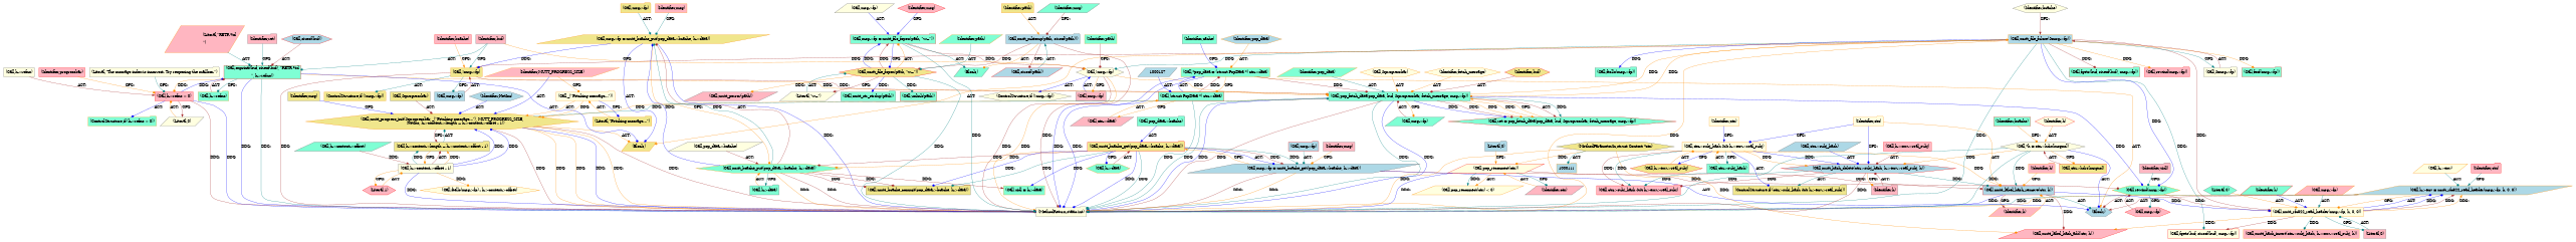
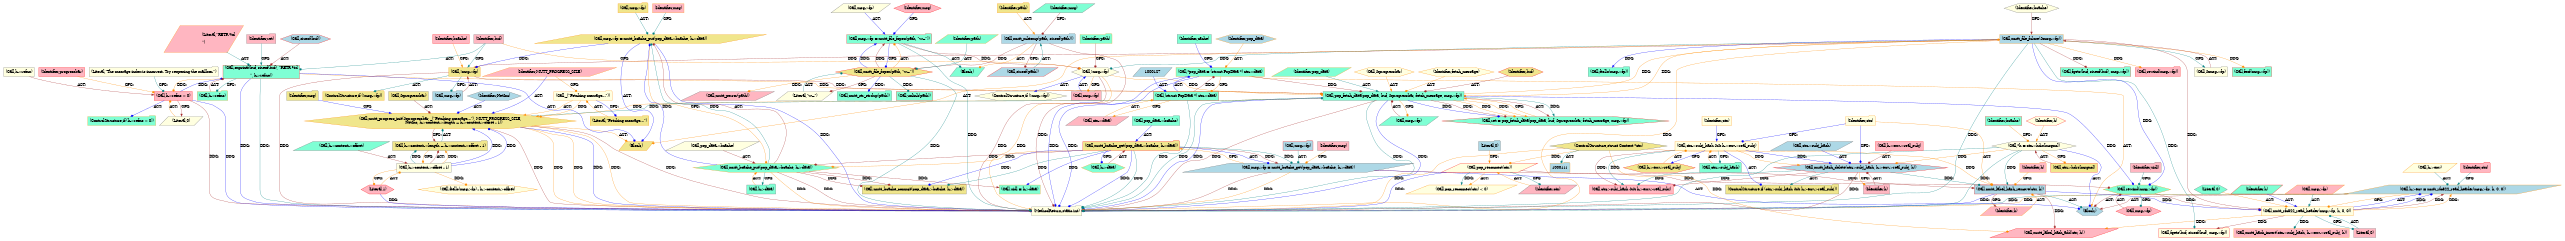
  digraph {
    node [color=gray40 fillcolor=aquamarine shape=folder style=filled]
    edge [arrowhead=diamond color=darkorange]
    n1 [color=darkorange fillcolor=lightblue label="(Call,h->env = mutt_rfc822_read_header(msg->fp, h, 0, 0))" shape=parallelogram]
    n2 [color=darkorange fillcolor=lightyellow label="(Call,mutt_rfc822_read_header(msg->fp, h, 0, 0))" shape=box]
    n3 [fillcolor=lightblue label="(Block,)" shape=hexagon]
    n4 [fillcolor=lightyellow label="(MethodReturn,static int)"]
    n5 [fillcolor=lightpink label="(Literal,0)" shape=box]
    n6 [color=red fillcolor=lightpink label="(Call,mutt_label_hash_add(ctx, h))" shape=parallelogram]
    n7 [color=red fillcolor=lightyellow label="(Call,fgets(buf, sizeof(buf), msg->fp))"]
    n8 [color=darkorange fillcolor=lightpink label="(Call,mutt_hash_insert(ctx->subj_hash, h->env->real_subj, h))" shape=box]
    n9 [color=darkorange fillcolor=lightblue label="(Call,mutt_file_fclose(&msg->fp))" shape=box]
    n10 [label="(Call,pop_fetch_data(pop_data, buf, &progressbar, fetch_message, msg->fp))" shape=box]
    n11 [color=darkorange fillcolor=khaki label="(Call,!msg->fp)"]
    n12 [fillcolor=lightyellow label="(Call,!msg->fp)" shape=hexagon]
    n13 [color=darkorange label="(Call,rewind(msg->fp))" shape=hexagon]
    n14 [color=red label="(Call,fgets(buf, sizeof(buf), msg->fp))"]
    n15 [color=red fillcolor=lightpink label="(Call,rewind(msg->fp))"]
    n16 [color=darkorange fillcolor=khaki label="(Block,)" shape=parallelogram]
    n17 [fillcolor=lightyellow label="(Call,&msg->fp)"]
    n18 [color=red label="(Call,feof(msg->fp))"]
    n19 [label="(Call,ftello(msg->fp))"]
    n20 [color=darkorange fillcolor=khaki label="(Call,mutt_progress_init(&progressbar, _(\"Fetching message...\"), MUTT_PROGRESS_SIZE,\n                        NetInc, h->content->length + h->content->offset - 1))" shape=hexagon]
    n21 [label="(Call,msg->fp)" shape=parallelogram]
    n22 [color=red label="(Call,ret = pop_fetch_data(pop_data, buf, &progressbar, fetch_message, msg->fp))" shape=hexagon]
    n23 [fillcolor=lightblue label="(Call,msg->fp)"]
    n24 [color=darkorange fillcolor=khaki label="(ControlStructure,if (!msg->fp))"]
    n25 [fillcolor=lightpink label="(Call,msg->fp)"]
    n26 [fillcolor=lightyellow label="(ControlStructure,if (!msg->fp))" shape=hexagon]
    n27 [color=red fillcolor=lightpink label="(Call,msg->fp)" shape=hexagon]
    n28 [fillcolor=khaki label="(Call,h->content->length + h->content->offset - 1)"]
    n29 [color=darkorange label="(Call,*pop_data = (struct PopData *) ctx->data)" shape=box]
    n30 [color=red label="(Call,(struct PopData *) ctx->data)" shape=box]
    n31 [fillcolor=lightpink label="(Call,ctx->data)" shape=parallelogram]
    n32 [color=red label="(Call,snprintf(buf, sizeof(buf), \"RETR %d\r\n\", h->refno))" shape=box]
    n33 [color=red fillcolor=lightpink label="(Call,h->refno < 0)" shape=box]
    n34 [color=darkorange label="(Call,h->refno)"]
    n35 [color=darkorange label="(ControlStructure,if (h->refno < 0))"]
    n36 [fillcolor=lightyellow label="(Literal,0)" shape=parallelogram]
    n37 [fillcolor=lightyellow label="(Call,h->content->offset - 1)"]
    n38 [color=darkorange fillcolor=lightyellow label="(Call,_(\"Fetching message...\"))"]
    n39 [color=darkorange fillcolor=khaki label="(Literal,\"Fetching message...\")"]
    n40 [color=darkorange fillcolor=lightyellow label="(Call,ftello(msg->fp) - h->content->offset)" shape=hexagon]
    n41 [color=red fillcolor=lightpink label="(Literal,1)" shape=hexagon]
    n42 [color=darkorange fillcolor=khaki label="(Call,msg->fp = mutt_bcache_put(pop_data->bcache, h->data))" shape=parallelogram]
    n43 [color=darkorange label="(Call,mutt_bcache_put(pop_data->bcache, h->data))" shape=hexagon]
    n44 [fillcolor=khaki label="(Call,mutt_bcache_commit(pop_data->bcache, h->data))"]
    n45 [label="(Call,h->data)"]
    n46 [color=darkorange label="(Call,uidl = h->data)" shape=box]
    n47 [color=red fillcolor=khaki label="(Call,mutt_bcache_get(pop_data->bcache, h->data))"]
    n48 [fillcolor=lightblue label="(Call,msg->fp = mutt_bcache_get(pop_data->bcache, h->data))" shape=parallelogram]
    n49 [color=darkorange label="(Call,h->data)" shape=hexagon]
    n50 [color=red label="(Call,msg->fp = mutt_file_fopen(path, \"w+\"))"]
    n51 [color=red fillcolor=khaki label="(Call,mutt_file_fopen(path, \"w+\"))" shape=hexagon]
    n52 [label="(Block,)" shape=parallelogram]
    n53 [label="(Call,mutt_str_strdup(path))"]
    n54 [color=red label="(Call,unlink(path))" shape=box]
    n55 [fillcolor=lightyellow label="(Literal,\"w+\")" shape=parallelogram]
    n56 [fillcolor=lightpink label="(Call,mutt_perror(path))" shape=parallelogram]
    n57 [fillcolor=lightblue label="(Call,mutt_mktemp(path, sizeof(path)))"]
    n58 [color=red fillcolor=lightblue label="(Call,sizeof(path))" shape=parallelogram]
    n59 [color=red fillcolor=lightblue label="(Call,mutt_label_hash_remove(ctx, h))" shape=box]
    n60 [color=darkorange fillcolor=lightpink label="(Identifier,h)" shape=parallelogram]
    n61 [color=red fillcolor=lightyellow label="(Call,pop_reconnect(ctx))" shape=parallelogram]
    n62 [color=darkorange fillcolor=lightyellow label="(Call,pop_reconnect(ctx) < 0)" shape=parallelogram]
    n63 [fillcolor=lightpink label="(Identifier,ctx)" shape=parallelogram]
-   n64 [fillcolor=khaki label="(MethodParameterIn,struct Context *ctx)" shape=hexagon]
+   n64 [fillcolor=khaki label="(ControlStructure,struct Context *ctx)" shape=hexagon]
    1000111 [color=darkorange fillcolor=lightblue]
    n66 [color=red fillcolor=lightblue label="(Call,mutt_hash_delete(ctx->subj_hash, h->env->real_subj, h))" shape=hexagon]
    n67 [fillcolor=lightpink label="(Identifier,h)"]
    n68 [color=red fillcolor=lightpink label="(Call,ctx->subj_hash && h->env->real_subj)"]
    n69 [fillcolor=khaki label="(ControlStructure,if (ctx->subj_hash && h->env->real_subj))"]
    n70 [color=darkorange fillcolor=lightyellow label="(Call,ctx->subj_hash && h->env->real_subj)" shape=box]
    n71 [color=red fillcolor=khaki label="(Call,h->env->real_subj)" shape=hexagon]
    n72 [label="(Call,ctx->subj_hash)"]
    n73 [fillcolor=lightyellow label="(Call,*h = ctx->hdrs[msgno])" shape=hexagon]
    n74 [color=red fillcolor=khaki label="(Call,ctx->hdrs[msgno])" shape=box]
    n75 [color=red fillcolor=lightblue label="(Call,msg->fp)"]
    n76 [label="(Literal,0)" shape=hexagon]
    n77 [color=darkorange fillcolor=lightpink label="(Identifier,h)"]
    n78 [label="(Identifier,msg)" shape=parallelogram]
    n79 [label="(Call,pop_data->bcache)"]
    n80 [color=darkorange label="(Identifier,path)"]
    n81 [color=darkorange fillcolor=lightpink label="(Identifier,msg)" shape=box]
    n82 [fillcolor=lightyellow label="(Call,pop_data->bcache)" shape=parallelogram]
    n83 [fillcolor=khaki label="(Call,&progressbar)" shape=box]
    n84 [color=darkorange label="(Identifier,pop_data)" shape=parallelogram]
    n85 [fillcolor=lightblue label="(Identifier,NetInc)" shape=hexagon]
    n86 [fillcolor=lightyellow label="(Call,h->refno)" shape=box]
    n87 [color=darkorange label="(Identifier,path)" shape=parallelogram]
    n88 [color=darkorange fillcolor=lightyellow label="(Call,h->env)" shape=parallelogram]
    n89 [color=darkorange fillcolor=lightyellow label="(Call,&progressbar)" shape=hexagon]
    n90 [color=red fillcolor=lightpink label="(Identifier,bcache)" shape=box]
    n91 [color=darkorange fillcolor=khaki label="(Identifier,path)"]
    n92 [fillcolor=lightpink label="(Identifier,msg)" shape=box]
    n93 [fillcolor=lightyellow label="(Identifier,bcache)" shape=hexagon]
    n94 [color=red fillcolor=lightpink label="(Call,h->env->real_subj)" shape=box]
    n95 [color=darkorange fillcolor=lightyellow label="(Identifier,ctx)" shape=box]
    n96 [color=darkorange fillcolor=khaki label="(Call,msg->fp)"]
    n97 [fillcolor=lightblue label="(Call,ctx->subj_hash)" shape=parallelogram]
    n98 [color=red fillcolor=lightpink label="(Identifier,progressbar)" shape=box]
    n99 [color=darkorange fillcolor=lightyellow label="(Identifier,fetch_message)" shape=hexagon]
    n100 [color=red fillcolor=lightpink label="(Identifier,msg)" shape=hexagon]
    n101 [color=red fillcolor=khaki label="(Identifier,buf)" shape=hexagon]
    n102 [color=darkorange fillcolor=lightpink label="(Identifier,MUTT_PROGRESS_SIZE)" shape=parallelogram]
    n103 [color=red label="(Identifier,bcache)" shape=box]
    n104 [color=darkorange fillcolor=lightblue label="(Identifier,pop_data)" shape=hexagon]
    n105 [fillcolor=lightyellow label="(Literal,\"The message index is incorrect. Try reopening the mailbox.\")"]
    n106 [color=red label="(Identifier,h)" shape=parallelogram]
    n107 [color=darkorange fillcolor=lightyellow label="(Identifier,ctx)"]
    n108 [color=darkorange fillcolor=lightpink label="(Call,msg->fp)" shape=parallelogram]
    n109 [color=red fillcolor=lightyellow label="(Identifier,h)" shape=hexagon]
    n110 [fillcolor=lightpink label="(Identifier,ret)"]
    n111 [color=red fillcolor=lightpink label="(Identifier,ctx)"]
    n112 [fillcolor=lightblue label="(Literal,0)"]
    n113 [fillcolor=lightpink label="(Identifier,uidl)"]
    n114 [fillcolor=khaki label="(Identifier,msg)"]
    n115 [label="(Call,h->content->offset)" shape=parallelogram]
    n116 [color=red fillcolor=lightblue label="(Call,sizeof(buf))" shape=hexagon]
    n117 [color=darkorange fillcolor=lightpink label="(Literal,\"RETR %d\r\n\")" shape=parallelogram]
    n118 [fillcolor=lightyellow label="(Call,msg->fp)" shape=parallelogram]
    n119 [fillcolor=lightpink label="(Identifier,buf)" shape=box]
    n120 [label="(Identifier,cache)" shape=box]
    1000127 [fillcolor=lightblue shape=parallelogram]
    n1 -> n2 [arrowhead=dot label="CFG: "]
    n1 -> n3 [arrowhead=normal color=brown label="AST: "]
    n1 -> n4 [arrowhead=normal color=teal label="DDG: "]
    n1 -> n4 [arrowhead=normal label="DDG: "]
    n2 -> n1 [color=blue label="AST: "]
    n2 -> n1 [color=blue label="DDG: "]
    n2 -> n1 [arrowhead=normal color=brown label="DDG: "]
    n2 -> n1 [arrowhead=normal label="DDG: "]
    n2 -> n5 [arrowhead=dot color=teal label="CFG: "]
    n2 -> n6 [arrowhead=normal label="DDG: "]
    n2 -> n7 [arrowhead=normal color=brown label="DDG: "]
    n2 -> n8 [color=teal label="DDG: "]
    n5 -> n2 [arrowhead=dot color=teal label="AST: "]
    n9 -> n2 [arrowhead=normal color=brown label="DDG: "]
    n9 -> n4 [label="DDG: "]
    n9 -> n4 [arrowhead=normal color=teal label="DDG: "]
    n9 -> n7 [color=teal label="DDG: "]
    n9 -> n10 [arrowhead=dot label="DDG: "]
    n9 -> n11 [arrowhead=normal color=brown label="DDG: "]
    n9 -> n12 [arrowhead=dot color=teal label="DDG: "]
    n9 -> n13 [arrowhead=dot color=blue label="DDG: "]
    n9 -> n14 [color=brown label="DDG: "]
    n9 -> n15 [label="DDG: "]
    n9 -> n16 [label="AST: "]
    n9 -> n17 [arrowhead=normal color=teal label="CFG: "]
    n9 -> n18 [label="DDG: "]
    n9 -> n19 [arrowhead=normal color=blue label="DDG: "]
    n10 -> n4 [arrowhead=normal color=teal label="DDG: "]
    n10 -> n4 [color=blue label="DDG: "]
    n10 -> n4 [color=brown label="DDG: "]
    n10 -> n4 [arrowhead=normal color=teal label="DDG: "]
    n10 -> n4 [color=blue label="DDG: "]
    n10 -> n9 [label="DDG: "]
    n10 -> n13 [color=blue label="DDG: "]
    n10 -> n20 [arrowhead=normal label="DDG: "]
    n10 -> n21 [label="CFG: "]
    n10 -> n22 [arrowhead=normal color=brown label="AST: "]
    n10 -> n22 [arrowhead=normal color=teal label="DDG: "]
    n10 -> n22 [color=blue label="DDG: "]
    n10 -> n22 [arrowhead=dot color=brown label="DDG: "]
    n10 -> n22 [label="DDG: "]
    n10 -> n22 [arrowhead=normal label="DDG: "]
    n11 -> n4 [arrowhead=dot color=brown label="DDG: "]
    n11 -> n10 [color=brown label="DDG: "]
    n11 -> n23 [arrowhead=dot color=teal label="CFG: "]
    n11 -> n24 [color=teal label="AST: "]
    n12 -> n4 [color=brown label="DDG: "]
    n12 -> n4 [arrowhead=normal label="DDG: "]
    n12 -> n10 [arrowhead=dot label="DDG: "]
    n12 -> n25 [arrowhead=dot label="CFG: "]
    n12 -> n26 [arrowhead=normal color=blue label="AST: "]
    n13 -> n2 [color=brown label="DDG: "]
    n13 -> n3 [color=brown label="AST: "]
    n13 -> n27 [arrowhead=dot color=teal label="CFG: "]
    n17 -> n9 [arrowhead=normal color=brown label="AST: "]
    n20 -> n4 [arrowhead=normal color=brown label="DDG: "]
    n20 -> n4 [arrowhead=dot label="DDG: "]
    n20 -> n4 [arrowhead=dot label="DDG: "]
    n20 -> n4 [arrowhead=normal color=blue label="DDG: "]
    n20 -> n4 [arrowhead=dot label="DDG: "]
    n20 -> n4 [color=brown label="DDG: "]
    n20 -> n10 [arrowhead=dot color=teal label="DDG: "]
    n20 -> n16 [label="AST: "]
    n20 -> n28 [arrowhead=normal color=brown label="CFG: "]
    n21 -> n10 [arrowhead=dot color=brown label="AST: "]
    n22 -> n10 [arrowhead=normal label="CFG: "]
    n23 -> n11 [arrowhead=normal color=brown label="AST: "]
    n25 -> n12 [arrowhead=normal color=blue label="AST: "]
    n27 -> n13 [color=brown label="AST: "]
    n28 -> n20 [color=teal label="AST: "]
    n28 -> n37 [label="CFG: "]
    n29 -> n3 [arrowhead=normal label="AST: "]
    n29 -> n4 [color=blue label="DDG: "]
    n29 -> n4 [arrowhead=dot color=blue label="DDG: "]
    n29 -> n10 [color=brown label="DDG: "]
    n29 -> n30 [arrowhead=dot label="CFG: "]
    n30 -> n4 [arrowhead=dot color=teal label="DDG: "]
    n30 -> n29 [color=blue label="AST: "]
    n30 -> n29 [arrowhead=dot color=brown label="DDG: "]
    n30 -> n31 [arrowhead=normal label="CFG: "]
    n31 -> n30 [label="AST: "]
    n32 -> n4 [arrowhead=dot color=blue label="DDG: "]
    n32 -> n4 [arrowhead=dot color=teal label="DDG: "]
    n32 -> n10 [arrowhead=normal label="DDG: "]
    n32 -> n16 [arrowhead=dot color=blue label="AST: "]
    n32 -> n33 [arrowhead=dot label="DDG: "]
    n32 -> n34 [arrowhead=dot color=teal label="CFG: "]
    n33 -> n4 [arrowhead=normal color=blue label="DDG: "]
    n33 -> n4 [arrowhead=dot color=brown label="DDG: "]
    n33 -> n32 [color=blue label="DDG: "]
    n33 -> n35 [color=blue label="AST: "]
    n33 -> n36 [arrowhead=normal color=brown label="CFG: "]
    n34 -> n32 [color=brown label="AST: "]
    n36 -> n33 [arrowhead=dot label="AST: "]
-   n37 -> n4 [arrowhead=dot color=blue label="DDG: "]
+   n41 -> n4 [arrowhead=dot color=blue label="DDG: "]
    n37 -> n20 [arrowhead=normal color=blue label="DDG: "]
    n37 -> n20 [arrowhead=dot color=blue label="DDG: "]
    n37 -> n28 [color=brown label="AST: "]
    n37 -> n28 [arrowhead=normal label="DDG: "]
    n37 -> n28 [color=teal label="DDG: "]
    n37 -> n40 [arrowhead=dot label="DDG: "]
    n37 -> n41 [arrowhead=dot label="CFG: "]
    n38 -> n20 [arrowhead=normal label="AST: "]
    n38 -> n20 [label="DDG: "]
    n38 -> n39 [color=blue label="CFG: "]
    n39 -> n38 [label="AST: "]
    n41 -> n37 [arrowhead=dot label="AST: "]
    n42 -> n4 [color=blue label="DDG: "]
    n42 -> n11 [color=blue label="DDG: "]
    n42 -> n16 [color=blue label="AST: "]
    n42 -> n43 [arrowhead=dot label="CFG: "]
    n43 -> n4 [arrowhead=normal label="DDG: "]
    n43 -> n4 [arrowhead=dot color=brown label="DDG: "]
    n43 -> n42 [arrowhead=dot color=brown label="AST: "]
    n43 -> n42 [color=blue label="DDG: "]
    n43 -> n42 [arrowhead=dot color=teal label="DDG: "]
    n43 -> n44 [color=brown label="DDG: "]
    n43 -> n44 [arrowhead=dot color=brown label="DDG: "]
    n43 -> n45 [arrowhead=normal color=teal label="CFG: "]
    n43 -> n46 [arrowhead=normal color=brown label="DDG: "]
    n45 -> n43 [arrowhead=normal label="AST: "]
    n47 -> n4 [color=blue label="DDG: "]
    n47 -> n4 [arrowhead=dot color=teal label="DDG: "]
    n47 -> n43 [color=brown label="DDG: "]
    n47 -> n43 [label="DDG: "]
    n47 -> n44 [arrowhead=dot color=blue label="DDG: "]
    n47 -> n44 [color=teal label="DDG: "]
    n47 -> n46 [arrowhead=normal color=blue label="DDG: "]
    n47 -> n48 [arrowhead=dot color=blue label="AST: "]
    n47 -> n48 [arrowhead=normal color=brown label="DDG: "]
    n47 -> n48 [arrowhead=dot color=teal label="DDG: "]
    n47 -> n49 [arrowhead=dot color=blue label="CFG: "]
    n48 -> n3 [arrowhead=dot color=blue label="AST: "]
    n48 -> n4 [arrowhead=normal color=brown label="DDG: "]
    n48 -> n4 [label="DDG: "]
    n48 -> n13 [arrowhead=dot color=brown label="DDG: "]
    n48 -> n47 [arrowhead=normal label="CFG: "]
    n49 -> n47 [arrowhead=normal color=brown label="AST: "]
    n50 -> n4 [arrowhead=normal color=teal label="DDG: "]
    n50 -> n12 [color=brown label="DDG: "]
    n50 -> n51 [arrowhead=dot color=blue label="CFG: "]
    n50 -> n52 [color=teal label="AST: "]
    n51 -> n4 [color=teal label="DDG: "]
    n51 -> n50 [arrowhead=dot label="AST: "]
    n51 -> n50 [arrowhead=normal color=blue label="DDG: "]
    n51 -> n50 [arrowhead=normal color=brown label="DDG: "]
    n51 -> n53 [color=blue label="DDG: "]
    n51 -> n54 [arrowhead=dot color=teal label="DDG: "]
    n51 -> n55 [color=brown label="CFG: "]
    n51 -> n56 [label="DDG: "]
    n55 -> n51 [arrowhead=dot color=teal label="AST: "]
    n57 -> n4 [color=brown label="DDG: "]
    n57 -> n51 [arrowhead=dot color=brown label="DDG: "]
    n57 -> n52 [arrowhead=dot label="AST: "]
    n57 -> n58 [arrowhead=dot color=brown label="CFG: "]
    n58 -> n57 [arrowhead=normal color=teal label="AST: "]
    n59 -> n2 [color=blue label="DDG: "]
    n59 -> n3 [arrowhead=dot color=teal label="AST: "]
    n59 -> n4 [arrowhead=dot color=blue label="DDG: "]
    n59 -> n6 [color=brown label="DDG: "]
    n59 -> n60 [arrowhead=normal color=brown label="CFG: "]
    n60 -> n59 [label="AST: "]
    n61 -> n4 [color=blue label="DDG: "]
    n61 -> n59 [color=brown label="DDG: "]
    n61 -> n62 [arrowhead=normal label="AST: "]
    n61 -> n62 [arrowhead=normal color=teal label="DDG: "]
    n61 -> n63 [color=teal label="CFG: "]
    n63 -> n61 [arrowhead=normal label="AST: "]
    n64 -> n4 [arrowhead=dot label="DDG: "]
    n64 -> n6 [label="DDG: "]
    n64 -> n59 [label="DDG: "]
    n64 -> n61 [arrowhead=dot label="DDG: "]
    n64 -> 1000111 [color=teal label="AST: "]
    n66 -> n4 [arrowhead=normal color=brown label="DDG: "]
    n66 -> n59 [arrowhead=dot color=teal label="DDG: "]
    n66 -> n67 [label="CFG: "]
    n66 -> n68 [color=teal label="DDG: "]
    n66 -> n68 [arrowhead=dot color=brown label="DDG: "]
    n66 -> n69 [arrowhead=normal color=teal label="AST: "]
    n67 -> n66 [arrowhead=dot color=brown label="AST: "]
    n70 -> n66 [arrowhead=normal label="DDG: "]
    n70 -> n66 [arrowhead=normal color=blue label="DDG: "]
    n70 -> n68 [arrowhead=normal color=teal label="DDG: "]
    n70 -> n68 [arrowhead=normal color=brown label="DDG: "]
    n70 -> n69 [arrowhead=dot color=blue label="AST: "]
    n70 -> n71 [arrowhead=normal color=blue label="CFG: "]
    n70 -> n72 [color=teal label="CFG: "]
    n71 -> n70 [arrowhead=dot label="AST: "]
    n72 -> n70 [label="AST: "]
    n73 -> n3 [arrowhead=dot color=blue label="AST: "]
    n73 -> n4 [color=teal label="DDG: "]
    n73 -> n4 [color=teal label="DDG: "]
    n73 -> n59 [arrowhead=normal color=teal label="DDG: "]
    n73 -> n66 [label="DDG: "]
    n73 -> n74 [label="CFG: "]
    n74 -> n73 [arrowhead=normal color=brown label="AST: "]
    n75 -> n48 [arrowhead=dot color=teal label="AST: "]
    n76 -> n2 [label="AST: "]
    n77 -> n59 [arrowhead=dot label="CFG: "]
    n78 -> n57 [arrowhead=dot color=brown label="CFG: "]
    n79 -> n47 [arrowhead=normal color=blue label="AST: "]
    n80 -> n12 [arrowhead=dot color=brown label="CFG: "]
    n81 -> n42 [arrowhead=dot color=teal label="CFG: "]
    n82 -> n43 [arrowhead=normal color=brown label="AST: "]
    n83 -> n20 [color=brown label="AST: "]
    n84 -> n10 [arrowhead=normal color=teal label="AST: "]
    n85 -> n20 [color=blue label="AST: "]
    n86 -> n33 [arrowhead=normal color=brown label="AST: "]
    n87 -> n51 [arrowhead=dot color=teal label="AST: "]
    n88 -> n1 [arrowhead=dot color=teal label="AST: "]
    n89 -> n10 [arrowhead=normal label="AST: "]
    n90 -> n11 [arrowhead=normal label="CFG: "]
    n91 -> n57 [arrowhead=normal label="AST: "]
    n92 -> n48 [label="CFG: "]
    n93 -> n9 [arrowhead=normal color=brown label="CFG: "]
    n94 -> n66 [arrowhead=dot color=brown label="AST: "]
    n95 -> n70 [arrowhead=normal color=blue label="CFG: "]
    n96 -> n42 [color=teal label="AST: "]
    n97 -> n66 [arrowhead=dot color=blue label="AST: "]
    n98 -> n33 [arrowhead=dot label="CFG: "]
    n99 -> n10 [label="AST: "]
    n100 -> n50 [color=blue label="CFG: "]
    n101 -> n10 [color=brown label="AST: "]
    n102 -> n20 [arrowhead=normal color=blue label="AST: "]
    n102 -> n38 [arrowhead=dot label="CFG: "]
    n103 -> n73 [arrowhead=dot label="CFG: "]
    n104 -> n29 [label="AST: "]
    n105 -> n33 [arrowhead=dot color=teal label="CFG: "]
    n106 -> n2 [arrowhead=normal color=blue label="AST: "]
    n107 -> n59 [arrowhead=dot label="AST: "]
    n107 -> n66 [color=blue label="CFG: "]
    n107 -> n70 [arrowhead=dot color=blue label="CFG: "]
    n108 -> n2 [arrowhead=normal color=teal label="AST: "]
    n109 -> n73 [arrowhead=normal label="AST: "]
    n110 -> n32 [arrowhead=normal color=teal label="CFG: "]
    n111 -> n1 [arrowhead=normal color=teal label="CFG: "]
    n112 -> n61 [arrowhead=normal label="CFG: "]
    n113 -> n13 [arrowhead=dot color=teal label="CFG: "]
    n114 -> n20 [arrowhead=normal color=blue label="CFG: "]
-   n115 -> n37 [arrowhead=normal color=brown label="DDG: "]
+   n115 -> n37 [arrowhead=normal color=brown label="AST: "]
    n116 -> n32 [color=brown label="AST: "]
    n117 -> n32 [color=teal label="AST: "]
    n118 -> n50 [arrowhead=normal color=blue label="AST: "]
    n119 -> n11 [arrowhead=normal color=teal label="CFG: "]
    n119 -> n12 [arrowhead=dot label="CFG: "]
    n119 -> n32 [arrowhead=dot color=teal label="AST: "]
    n120 -> n29 [color=blue label="CFG: "]
    1000127 -> n30 [color=blue label="AST: "]
  }
